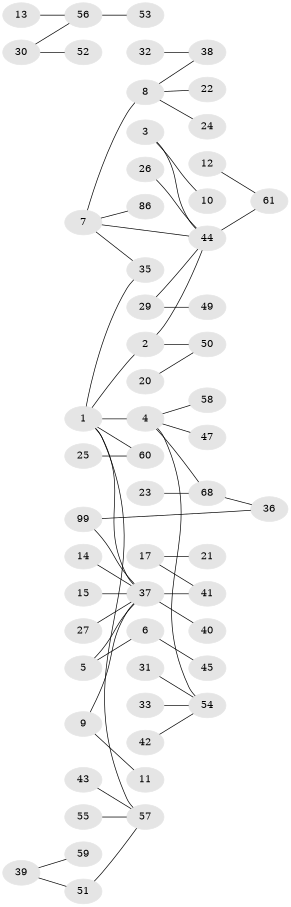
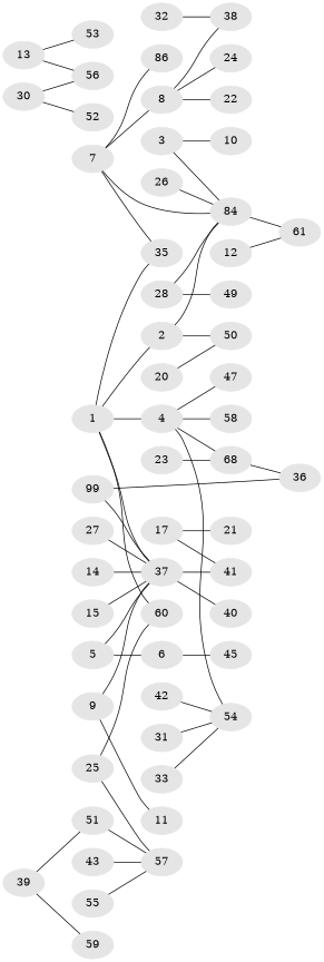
  graph {
    rankdir=LR
    node [color=gray90 style=filled]
    edge [weight=1.0]
    1
    2
    4
    35
    37
    57
    60
-   44
+   44 [label=84]
    50
    n10 [label=68]
    47
    54
    58
    41
    40
    61
    3
    10
    36
    5
    6
    45
    7
    8
    n25 [label=86]
    22
    24
    38
    9
    11
    12
    13
    53
    56
    14
    30
    52
    15
    17
    21
    n41 [label=99]
    20
    23
    25
    26
    27
-   29
+   29 [label=28]
    49
    31
    32
    33
    39
    51
    59
    42
    43
    55
    1 -- 2
    1 -- 4
    1 -- 35
    1 -- 37
-   1 -- 57
+   25 -- 57
    1 -- 60
    2 -- 44
    2 -- 50
    4 -- n10
    4 -- 47
    4 -- 54
    4 -- 58
    37 -- 41
    37 -- 40
    44 -- 61
    n10 -- 36
    3 -- 44
    3 -- 10
    5 -- 37
    5 -- 6
    6 -- 45
    7 -- 35
    7 -- 44
    7 -- 8
    7 -- n25
    8 -- 22
    8 -- 24
    8 -- 38
    9 -- 37
    9 -- 11
    12 -- 61
-   56 -- 53
+   13 -- 53
    13 -- 56
    14 -- 37
    30 -- 56
    30 -- 52
    15 -- 37
    17 -- 41
    17 -- 21
    n41 -- 37
    n41 -- 36
    20 -- 50
    23 -- n10
    25 -- 60
    26 -- 44
    27 -- 37
    29 -- 44
    29 -- 49
    31 -- 54
    32 -- 38
    33 -- 54
    39 -- 51
    39 -- 59
    51 -- 57
    42 -- 54
    43 -- 57
    55 -- 57
  }
